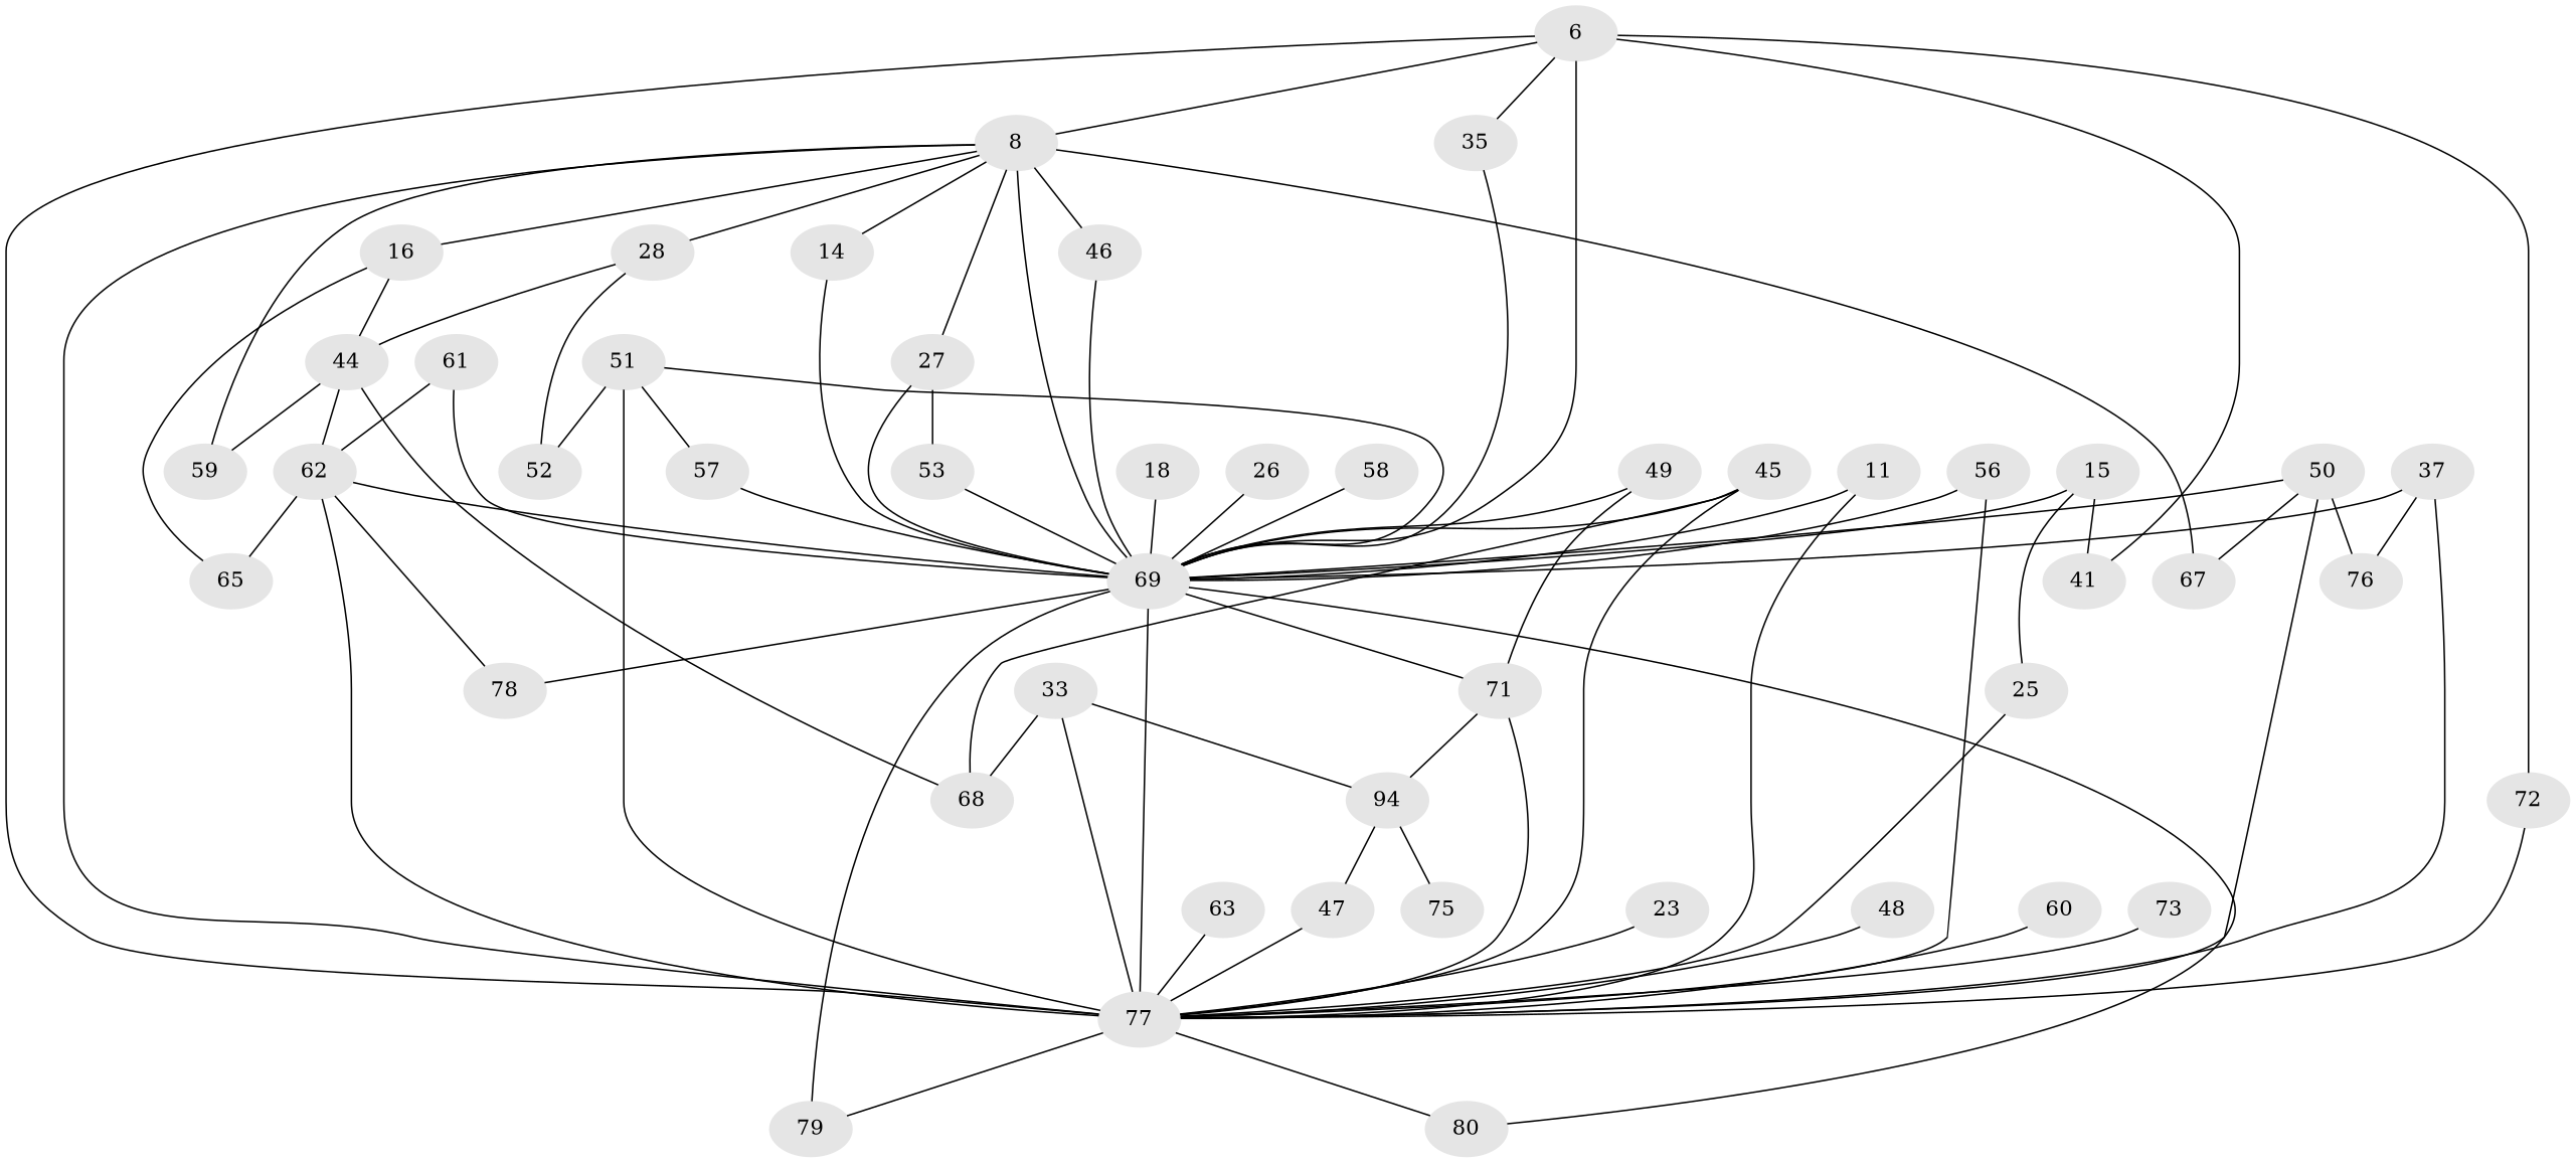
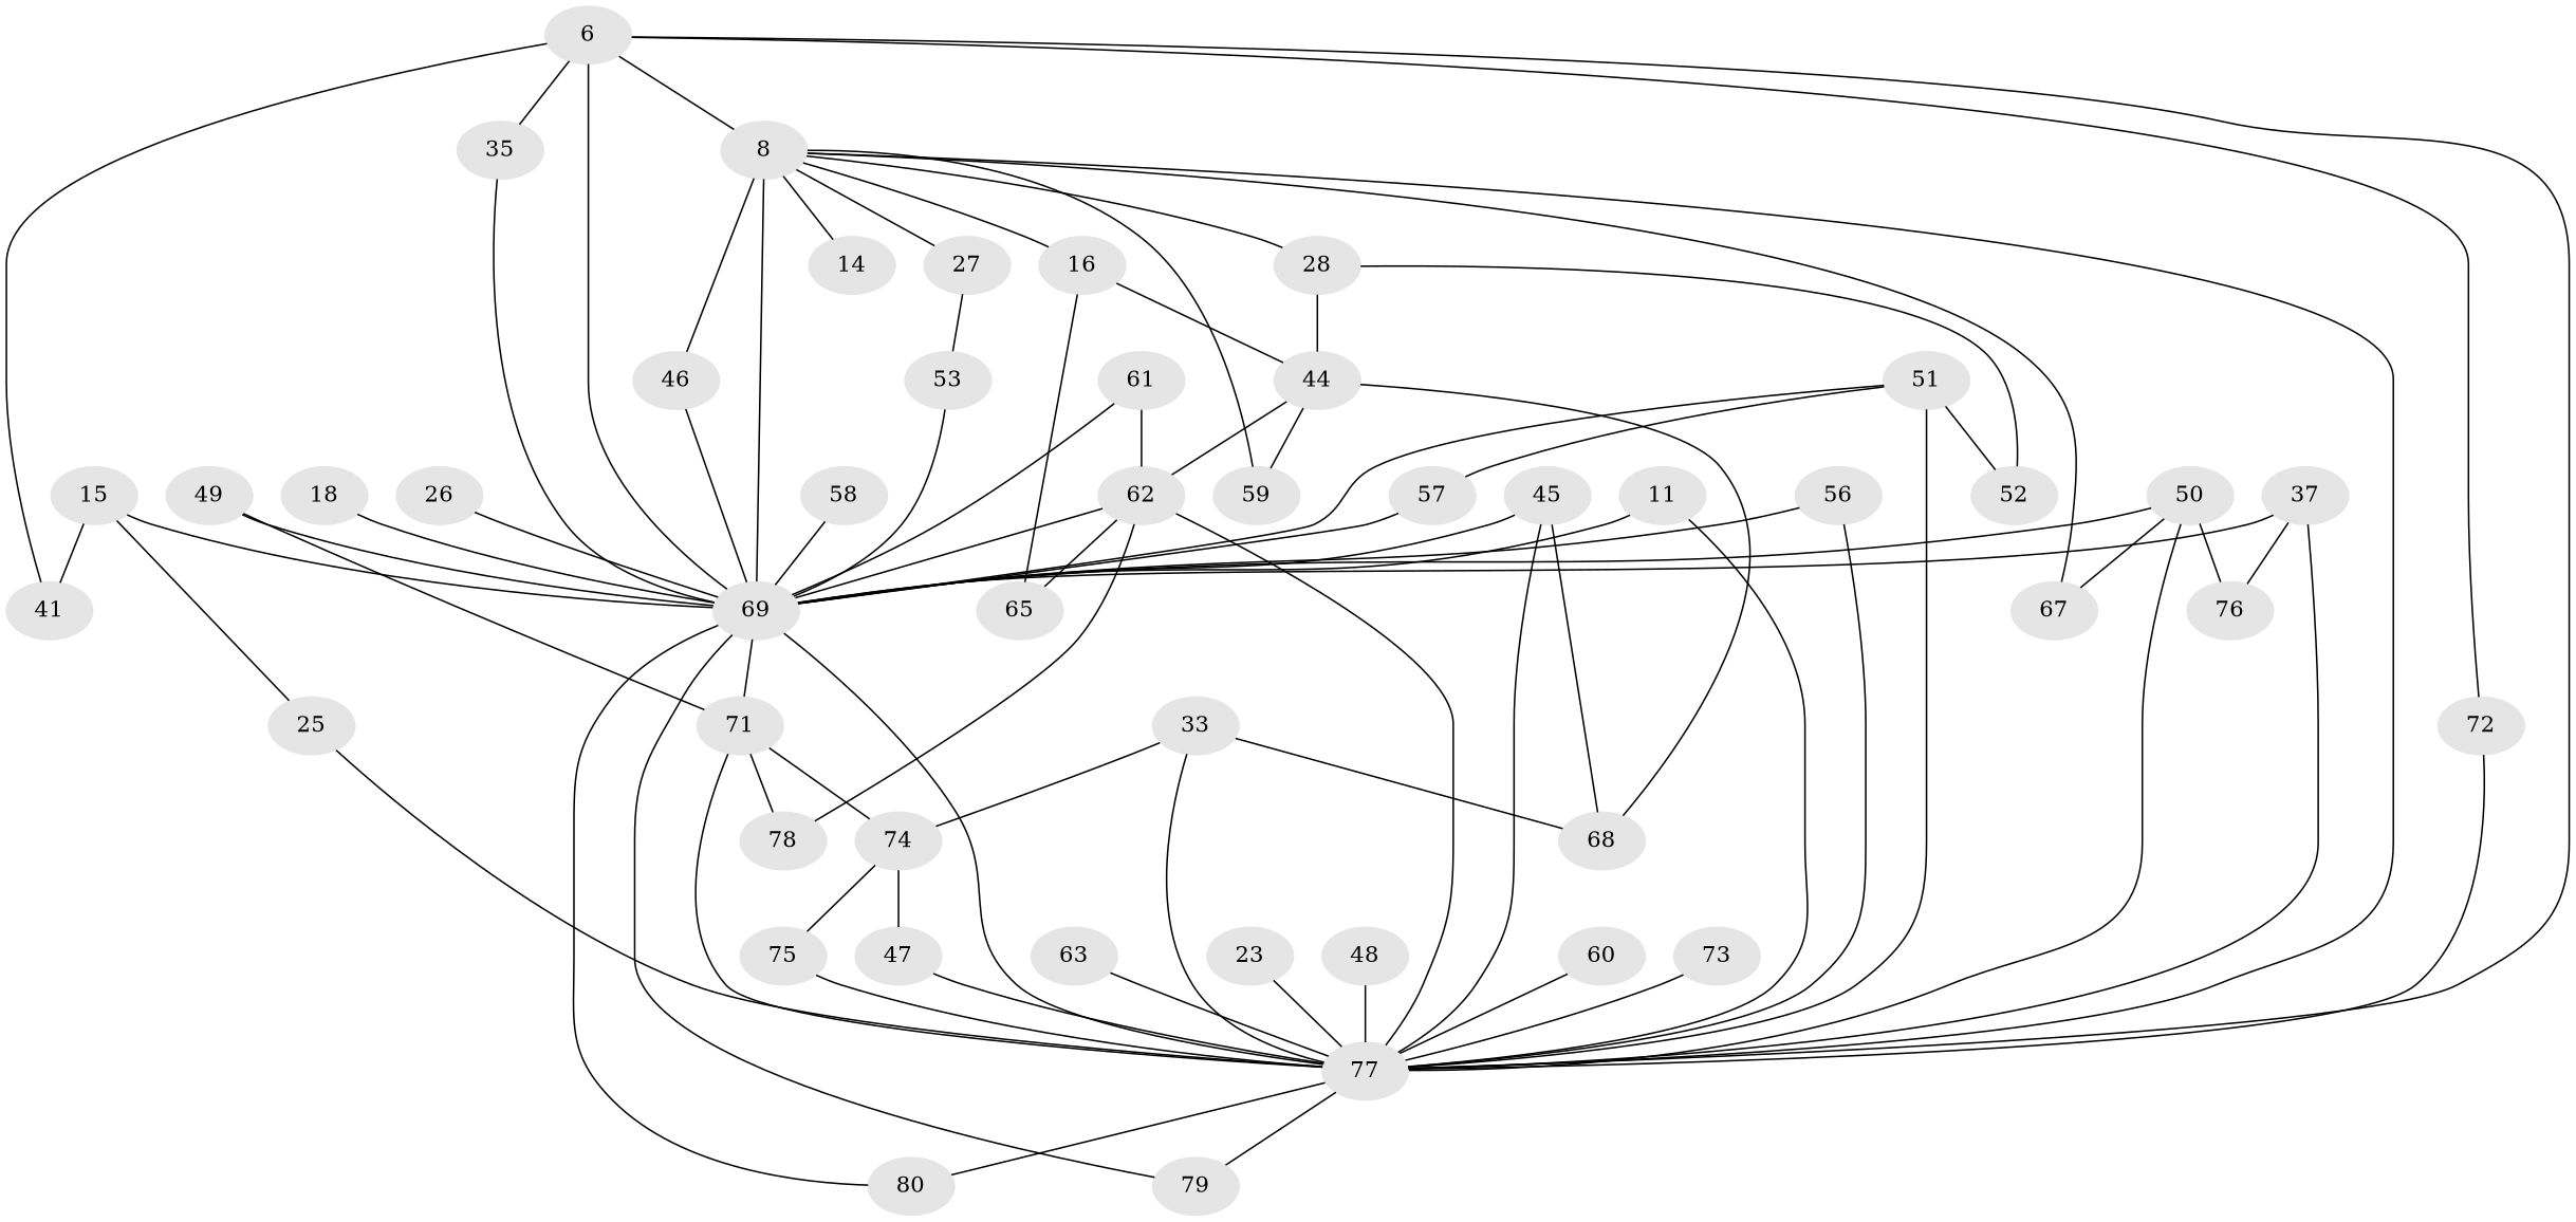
  graph {
    node [color=gray90 style=filled]
    6 [super="+2"]
    8 [super="+7"]
    35
    41
    69 [super="+34+64"]
    72
    77 [super="+20+29+13+3"]
    14
    16
    27
    28
    46
    59
    67
    53
    63
    71 [super="+70"]
    78
    79
    80
    44 [super="+40"]
    65
    52
    11
    15
    25
    68 [super="+66"]
    62 [super="+42"]
    18
    23
    26
    33
-   74 [label=94]
+   74
    47
    75
    37 [super="+22"]
    76 [super="+54"]
    45 [super="+24"]
    48 [super="+31"]
    49
    50 [super="+30"]
    51 [super="+39"]
    57
    56
    58
    60
    61
    73
    6 -- 8 [weight=4]
    6 -- 35
    6 -- 41
    6 -- 69 [weight=10]
    6 -- 72
    6 -- 77 [weight=5]
    8 -- 69 [weight=9]
    8 -- 77 [weight=5]
    8 -- 14
    8 -- 16 [weight=2]
    8 -- 27
    8 -- 28 [weight=2]
    8 -- 46
    8 -- 59
    8 -- 67
    35 -- 69
    69 -- 77 [weight=12]
    69 -- 71
-   69 -- 78
+   71 -- 78
    69 -- 79
    69 -- 80
    72 -- 77
    77 -- 79
    77 -- 80
-   14 -- 69
    16 -- 44
    16 -- 65
-   27 -- 69
    27 -- 53
    28 -- 44
    28 -- 52
    46 -- 69
    53 -- 69
    63 -- 77
    71 -- 77 [weight=2]
    71 -- 74
    44 -- 59
    44 -- 68
    44 -- 62
    11 -- 69
    11 -- 77
    15 -- 41
    15 -- 69 [weight=2]
    15 -- 25
    25 -- 77
    62 -- 69
    62 -- 77 [weight=4]
    62 -- 78
    62 -- 65
    18 -- 69 [weight=2]
    23 -- 77 [weight=2]
    26 -- 69 [weight=2]
    33 -- 77 [weight=2]
    33 -- 68
    33 -- 74
    74 -- 47
    74 -- 75
    47 -- 77 [weight=2]
+   75 -- 77
    37 -- 69 [weight=2]
    37 -- 77
    37 -- 76
    45 -- 69 [weight=2]
    45 -- 77
    45 -- 68
    48 -- 77 [weight=3]
    49 -- 69 [weight=2]
    49 -- 71
    50 -- 69 [weight=3]
    50 -- 77
    50 -- 67
    50 -- 76
    51 -- 69
    51 -- 77 [weight=4]
    51 -- 52
    51 -- 57
    57 -- 69
    56 -- 69
    56 -- 77
    58 -- 69 [weight=2]
    60 -- 77
    61 -- 69
    61 -- 62
    73 -- 77
  }
